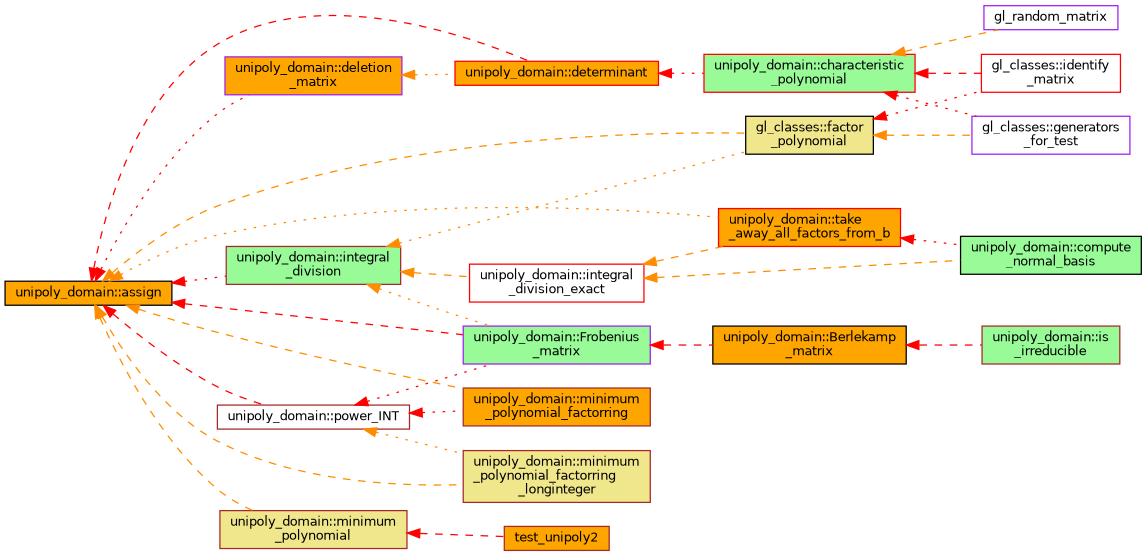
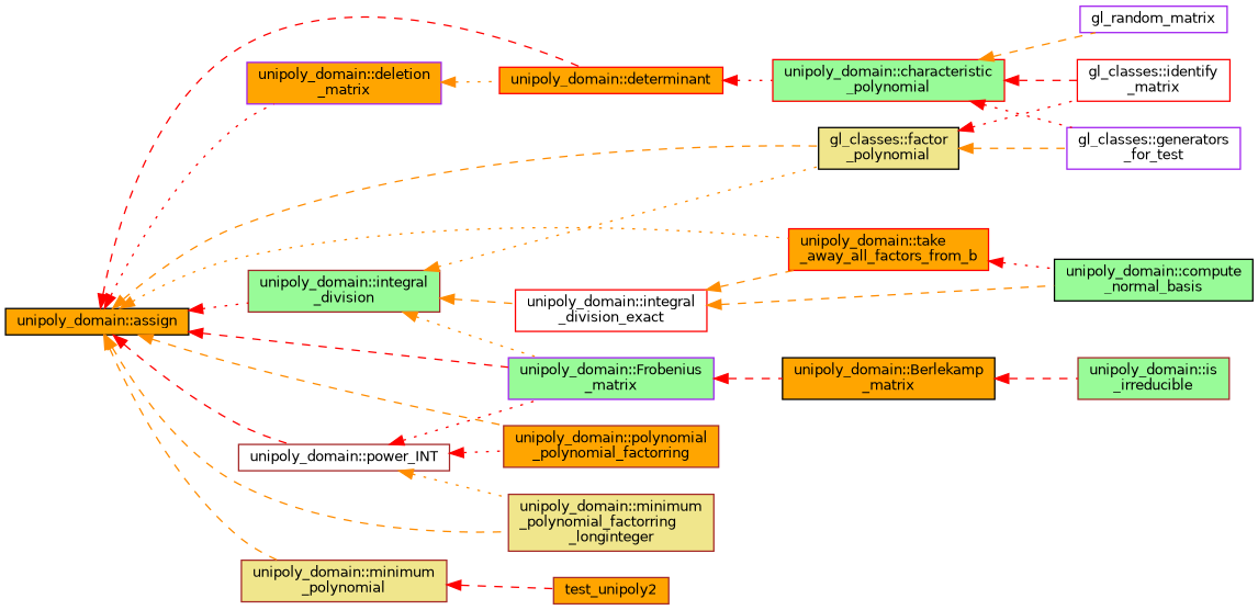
  digraph {
    rankdir=LR
    node [color=brown fillcolor=orange fontname=Helvetica fontsize=10 shape=record style=filled]
    edge [color=red dir=back fontname=Helvetica fontsize=10 labelfontname=Helvetica labelfontsize=10 style=dashed]
    n1 [color=black fontcolor=black height=0.2 label="unipoly_domain::assign" width=0.4]
    n2 [color=black fillcolor=khaki height=0.2 label="gl_classes::factor\l_polynomial" width=0.4]
    n3 [color=purple fillcolor=palegreen height=0.2 label="unipoly_domain::Frobenius\l_matrix" width=0.4]
    n4 [fillcolor=palegreen height=0.2 label="unipoly_domain::integral\l_division" width=0.4]
    n5 [color=red height=0.2 label="unipoly_domain::take\l_away_all_factors_from_b" width=0.4]
    n6 [fillcolor=white height=0.2 label="unipoly_domain::power_INT" width=0.4]
-   n7 [height=0.2 label="unipoly_domain::minimum\l_polynomial_factorring" width=0.4]
+   n7 [height=0.2 label="unipoly_domain::polynomial\l_polynomial_factorring" width=0.4]
    n8 [fillcolor=khaki height=0.2 label="unipoly_domain::minimum\l_polynomial_factorring\l_longinteger" width=0.4]
    n9 [fillcolor=khaki height=0.2 label="unipoly_domain::minimum\l_polynomial" width=0.4]
    n10 [color=red height=0.2 label="unipoly_domain::determinant" width=0.4]
    n11 [color=purple height=0.2 label="unipoly_domain::deletion\l_matrix" width=0.4]
    n12 [color=red fillcolor=white height=0.2 label="gl_classes::identify\l_matrix" width=0.4]
    n13 [color=purple fillcolor=white height=0.2 label="gl_classes::generators\l_for_test" width=0.4]
    n14 [color=black height=0.2 label="unipoly_domain::Berlekamp\l_matrix" width=0.4]
    n15 [color=red fillcolor=white height=0.2 label="unipoly_domain::integral\l_division_exact" width=0.4]
    n16 [color=black fillcolor=palegreen height=0.2 label="unipoly_domain::compute\l_normal_basis" width=0.4]
    n17 [height=0.2 label=test_unipoly2 width=0.4]
    n18 [color=red fillcolor=palegreen height=0.2 label="unipoly_domain::characteristic\l_polynomial" width=0.4]
    n19 [fillcolor=palegreen height=0.2 label="unipoly_domain::is\l_irreducible" width=0.4]
    n20 [color=purple fillcolor=white height=0.2 label=gl_random_matrix width=0.4]
    n1 -> n2 [color=darkorange]
    n1 -> n3
    n1 -> n4 [style=dotted]
    n1 -> n5 [color=darkorange style=dotted]
    n1 -> n6
    n1 -> n7 [color=darkorange]
    n1 -> n8 [color=darkorange]
    n1 -> n9 [color=darkorange]
    n1 -> n10
    n1 -> n11 [style=dotted]
    n2 -> n12 [style=dotted]
    n2 -> n13 [color=darkorange]
    n3 -> n14
    n4 -> n2 [color=darkorange style=dotted]
    n4 -> n3 [color=darkorange style=dotted]
    n4 -> n15 [color=darkorange]
    n5 -> n16 [style=dotted]
    n6 -> n3 [style=dotted]
    n6 -> n7 [style=dotted]
    n6 -> n8 [color=darkorange style=dotted]
    n9 -> n17
    n10 -> n18 [style=dotted]
    n11 -> n10 [color=darkorange style=dotted]
    n14 -> n19
    n15 -> n5 [color=darkorange]
    n15 -> n16 [color=darkorange]
    n18 -> n12
    n18 -> n13 [style=dotted]
    n18 -> n20 [color=darkorange]
  }
